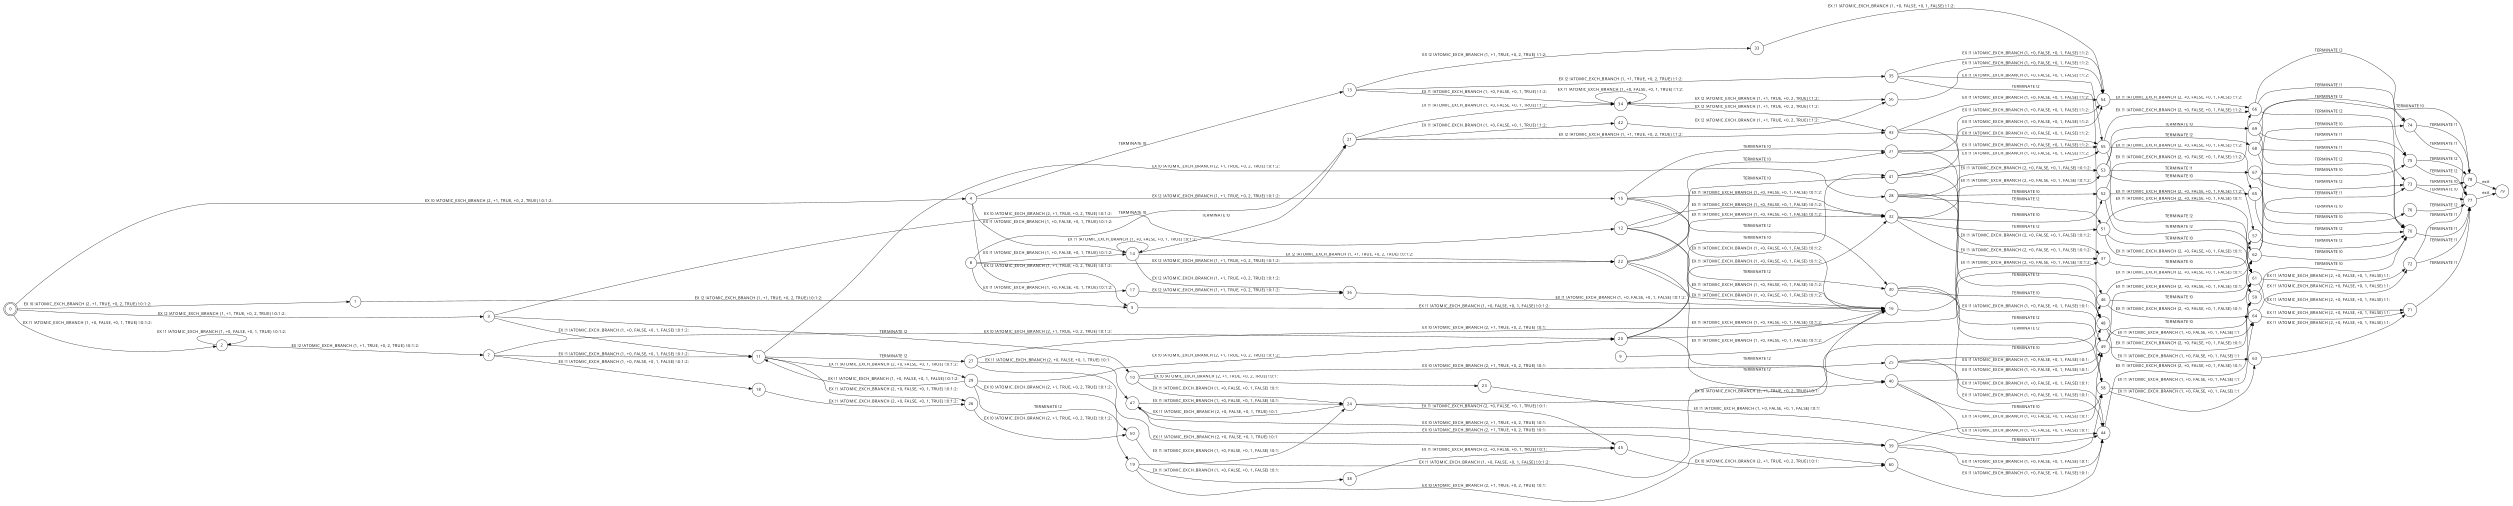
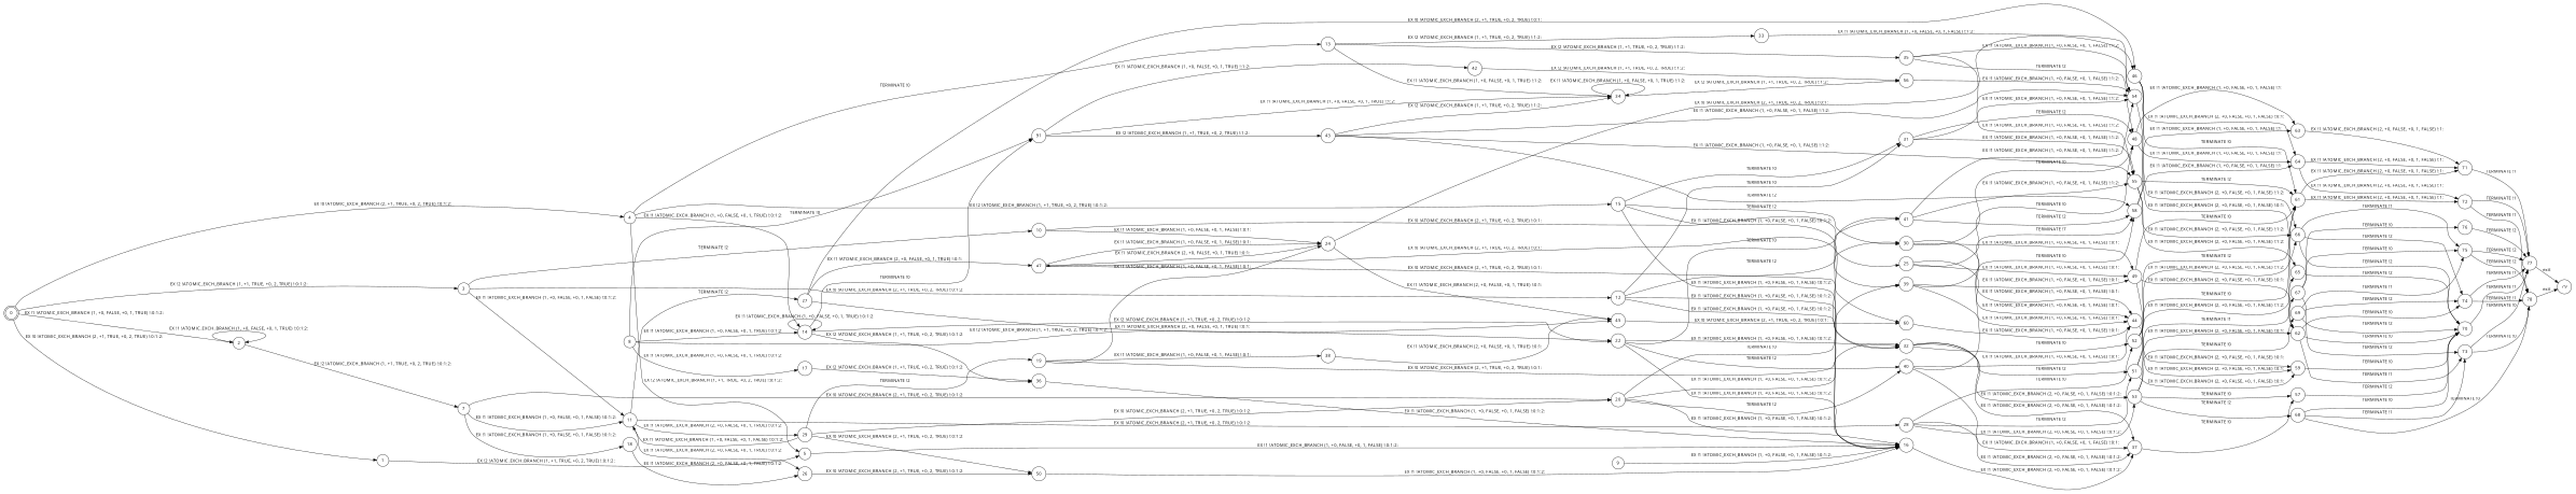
  digraph {
    fontname="Open Sans"
    rankdir=LR
    node [fontname="Open Sans" shape=circle]
    edge [fontname="Open Sans"]
    0 [peripheries=2]
    1
    2
    3
    4
    5
    7
    10
    11
    12
    13
    14
    15
    16
    18
    20
    8
    17
-   21
+   21 [label=91]
    22
    9
-   23
    24
    25
    26
    27
    28
    29
    30
    31
    32
    33
    34
    35
    36
    37
    19
    38
    39
    40
    41
    42
    43
    44
    45
    46
    47
    48
    49
    50
    51
    52
    53
    54
    55
    56
    57
    58
    59
    60
    61
    62
    64
    63
    65
    66
    67
    68
    69
    70
    71
    72
    73
    74
    75
    76
    78
    77
    79
    0 -> 1 [label="EX !0 !ATOMIC_EXCH_BRANCH (2, +1, TRUE, +0, 2, TRUE) !:0:1:2:"]
    0 -> 2 [label="EX !1 !ATOMIC_EXCH_BRANCH (1, +0, FALSE, +0, 1, TRUE) !:0:1:2:"]
    0 -> 3 [label="EX !2 !ATOMIC_EXCH_BRANCH (1, +1, TRUE, +0, 2, TRUE) !:0:1:2:"]
    0 -> 4 [label="EX !0 !ATOMIC_EXCH_BRANCH (2, +1, TRUE, +0, 2, TRUE) !:0:1:2:"]
    1 -> 5 [label="EX !2 !ATOMIC_EXCH_BRANCH (1, +1, TRUE, +0, 2, TRUE) !:0:1:2:"]
    2 -> 2 [label="EX !1 !ATOMIC_EXCH_BRANCH (1, +0, FALSE, +0, 1, TRUE) !:0:1:2:"]
    2 -> 7 [label="EX !2 !ATOMIC_EXCH_BRANCH (1, +1, TRUE, +0, 2, TRUE) !:0:1:2:"]
    3 -> 10 [label="TERMINATE !2"]
    3 -> 11 [label="EX !1 !ATOMIC_EXCH_BRANCH (1, +0, FALSE, +0, 1, FALSE) !:0:1:2:"]
    3 -> 12 [label="EX !0 !ATOMIC_EXCH_BRANCH (2, +1, TRUE, +0, 2, TRUE) !:0:1:2:"]
    4 -> 5 [label="EX !2 !ATOMIC_EXCH_BRANCH (1, +1, TRUE, +0, 2, TRUE) !:0:1:2:"]
    4 -> 13 [label="TERMINATE !0"]
    4 -> 14 [label="EX !1 !ATOMIC_EXCH_BRANCH (1, +0, FALSE, +0, 1, TRUE) !:0:1:2:"]
    4 -> 15 [label="EX !2 !ATOMIC_EXCH_BRANCH (1, +1, TRUE, +0, 2, TRUE) !:0:1:2:"]
    5 -> 16 [label="EX !1 !ATOMIC_EXCH_BRANCH (1, +0, FALSE, +0, 1, FALSE) !:0:1:2:"]
    7 -> 11 [label="EX !1 !ATOMIC_EXCH_BRANCH (1, +0, FALSE, +0, 1, FALSE) !:0:1:2:"]
    7 -> 18 [label="EX !1 !ATOMIC_EXCH_BRANCH (1, +0, FALSE, +0, 1, FALSE) !:0:1:2:"]
    7 -> 20 [label="EX !0 !ATOMIC_EXCH_BRANCH (2, +1, TRUE, +0, 2, TRUE) !:0:1:2:"]
-   10 -> 23 [label="EX !0 !ATOMIC_EXCH_BRANCH (2, +1, TRUE, +0, 2, TRUE) !:0:1:"]
    10 -> 24 [label="EX !1 !ATOMIC_EXCH_BRANCH (1, +0, FALSE, +0, 1, FALSE) !:0:1:"]
    10 -> 25 [label="EX !0 !ATOMIC_EXCH_BRANCH (2, +1, TRUE, +0, 2, TRUE) !:0:1:"]
    11 -> 26 [label="EX !1 !ATOMIC_EXCH_BRANCH (2, +0, FALSE, +0, 1, TRUE) !:0:1:2:"]
    11 -> 27 [label="TERMINATE !2"]
    11 -> 28 [label="EX !0 !ATOMIC_EXCH_BRANCH (2, +1, TRUE, +0, 2, TRUE) !:0:1:2:"]
    11 -> 29 [label="EX !1 !ATOMIC_EXCH_BRANCH (2, +0, FALSE, +0, 1, TRUE) !:0:1:2:"]
    12 -> 16 [label="EX !1 !ATOMIC_EXCH_BRANCH (1, +0, FALSE, +0, 1, FALSE) !:0:1:2:"]
    12 -> 30 [label="TERMINATE !2"]
    12 -> 31 [label="TERMINATE !0"]
    12 -> 32 [label="EX !1 !ATOMIC_EXCH_BRANCH (1, +0, FALSE, +0, 1, FALSE) !:0:1:2:"]
    13 -> 33 [label="EX !2 !ATOMIC_EXCH_BRANCH (1, +1, TRUE, +0, 2, TRUE) !:1:2:"]
    13 -> 34 [label="EX !1 !ATOMIC_EXCH_BRANCH (1, +0, FALSE, +0, 1, TRUE) !:1:2:"]
    13 -> 35 [label="EX !2 !ATOMIC_EXCH_BRANCH (1, +1, TRUE, +0, 2, TRUE) !:1:2:"]
    14 -> 14 [label="EX !1 !ATOMIC_EXCH_BRANCH (1, +0, FALSE, +0, 1, TRUE) !:0:1:2:"]
    14 -> 21 [label="TERMINATE !0"]
    14 -> 22 [label="EX !2 !ATOMIC_EXCH_BRANCH (1, +1, TRUE, +0, 2, TRUE) !:0:1:2:"]
    14 -> 36 [label="EX !2 !ATOMIC_EXCH_BRANCH (1, +1, TRUE, +0, 2, TRUE) !:0:1:2:"]
    15 -> 16 [label="EX !1 !ATOMIC_EXCH_BRANCH (1, +0, FALSE, +0, 1, FALSE) !:0:1:2:"]
    15 -> 30 [label="TERMINATE !2"]
    15 -> 31 [label="TERMINATE !0"]
    15 -> 32 [label="EX !1 !ATOMIC_EXCH_BRANCH (1, +0, FALSE, +0, 1, FALSE) !:0:1:2:"]
    16 -> 37 [label="EX !1 !ATOMIC_EXCH_BRANCH (2, +0, FALSE, +0, 1, FALSE) !:0:1:2:"]
    18 -> 26 [label="EX !1 !ATOMIC_EXCH_BRANCH (2, +0, FALSE, +0, 1, TRUE) !:0:1:2:"]
    20 -> 16 [label="EX !1 !ATOMIC_EXCH_BRANCH (1, +0, FALSE, +0, 1, FALSE) !:0:1:2:"]
    20 -> 32 [label="EX !1 !ATOMIC_EXCH_BRANCH (1, +0, FALSE, +0, 1, FALSE) !:0:1:2:"]
    20 -> 40 [label="TERMINATE !2"]
    20 -> 41 [label="TERMINATE !0"]
    8 -> 14 [label="EX !1 !ATOMIC_EXCH_BRANCH (1, +0, FALSE, +0, 1, TRUE) !:0:1:2:"]
    8 -> 17 [label="EX !1 !ATOMIC_EXCH_BRANCH (1, +0, FALSE, +0, 1, TRUE) !:0:1:2:"]
    8 -> 21 [label="TERMINATE !0"]
    8 -> 22 [label="EX !2 !ATOMIC_EXCH_BRANCH (1, +1, TRUE, +0, 2, TRUE) !:0:1:2:"]
    17 -> 36 [label="EX !2 !ATOMIC_EXCH_BRANCH (1, +1, TRUE, +0, 2, TRUE) !:0:1:2:"]
    21 -> 34 [label="EX !1 !ATOMIC_EXCH_BRANCH (1, +0, FALSE, +0, 1, TRUE) !:1:2:"]
    21 -> 42 [label="EX !1 !ATOMIC_EXCH_BRANCH (1, +0, FALSE, +0, 1, TRUE) !:1:2:"]
    21 -> 43 [label="EX !2 !ATOMIC_EXCH_BRANCH (1, +1, TRUE, +0, 2, TRUE) !:1:2:"]
    22 -> 16 [label="EX !1 !ATOMIC_EXCH_BRANCH (1, +0, FALSE, +0, 1, FALSE) !:0:1:2:"]
    22 -> 32 [label="EX !1 !ATOMIC_EXCH_BRANCH (1, +0, FALSE, +0, 1, FALSE) !:0:1:2:"]
    22 -> 40 [label="TERMINATE !2"]
    22 -> 41 [label="TERMINATE !0"]
    9 -> 16 [label="EX !1 !ATOMIC_EXCH_BRANCH (1, +0, FALSE, +0, 1, FALSE) !:0:1:2:"]
-   23 -> 44 [label="EX !1 !ATOMIC_EXCH_BRANCH (1, +0, FALSE, +0, 1, FALSE) !:0:1:"]
    24 -> 45 [label="EX !1 !ATOMIC_EXCH_BRANCH (2, +0, FALSE, +0, 1, TRUE) !:0:1:"]
    24 -> 46 [label="EX !0 !ATOMIC_EXCH_BRANCH (2, +1, TRUE, +0, 2, TRUE) !:0:1:"]
    24 -> 47 [label="EX !1 !ATOMIC_EXCH_BRANCH (2, +0, FALSE, +0, 1, TRUE) !:0:1:"]
    25 -> 44 [label="EX !1 !ATOMIC_EXCH_BRANCH (1, +0, FALSE, +0, 1, FALSE) !:0:1:"]
    25 -> 48 [label="TERMINATE !0"]
    25 -> 49 [label="EX !1 !ATOMIC_EXCH_BRANCH (1, +0, FALSE, +0, 1, FALSE) !:0:1:"]
    26 -> 50 [label="EX !0 !ATOMIC_EXCH_BRANCH (2, +1, TRUE, +0, 2, TRUE) !:0:1:2:"]
    27 -> 45 [label="EX !1 !ATOMIC_EXCH_BRANCH (2, +0, FALSE, +0, 1, TRUE) !:0:1:"]
    27 -> 46 [label="EX !0 !ATOMIC_EXCH_BRANCH (2, +1, TRUE, +0, 2, TRUE) !:0:1:"]
    27 -> 47 [label="EX !1 !ATOMIC_EXCH_BRANCH (2, +0, FALSE, +0, 1, TRUE) !:0:1:"]
    28 -> 37 [label="EX !1 !ATOMIC_EXCH_BRANCH (2, +0, FALSE, +0, 1, FALSE) !:0:1:2:"]
    28 -> 51 [label="TERMINATE !2"]
    28 -> 52 [label="TERMINATE !0"]
    28 -> 53 [label="EX !1 !ATOMIC_EXCH_BRANCH (2, +0, FALSE, +0, 1, FALSE) !:0:1:2:"]
    29 -> 11 [label="EX !1 !ATOMIC_EXCH_BRANCH (1, +0, FALSE, +0, 1, FALSE) !:0:1:2:"]
    29 -> 20 [label="EX !0 !ATOMIC_EXCH_BRANCH (2, +1, TRUE, +0, 2, TRUE) !:0:1:2:"]
    29 -> 19 [label="TERMINATE !2"]
    29 -> 50 [label="EX !0 !ATOMIC_EXCH_BRANCH (2, +1, TRUE, +0, 2, TRUE) !:0:1:2:"]
    30 -> 44 [label="EX !1 !ATOMIC_EXCH_BRANCH (1, +0, FALSE, +0, 1, FALSE) !:0:1:"]
    30 -> 48 [label="TERMINATE !0"]
    30 -> 49 [label="EX !1 !ATOMIC_EXCH_BRANCH (1, +0, FALSE, +0, 1, FALSE) !:0:1:"]
    31 -> 48 [label="TERMINATE !2"]
    31 -> 54 [label="EX !1 !ATOMIC_EXCH_BRANCH (1, +0, FALSE, +0, 1, FALSE) !:1:2:"]
    31 -> 55 [label="EX !1 !ATOMIC_EXCH_BRANCH (1, +0, FALSE, +0, 1, FALSE) !:1:2:"]
    32 -> 37 [label="EX !1 !ATOMIC_EXCH_BRANCH (2, +0, FALSE, +0, 1, FALSE) !:0:1:2:"]
    32 -> 51 [label="TERMINATE !2"]
    32 -> 52 [label="TERMINATE !0"]
    32 -> 53 [label="EX !1 !ATOMIC_EXCH_BRANCH (2, +0, FALSE, +0, 1, FALSE) !:0:1:2:"]
    33 -> 54 [label="EX !1 !ATOMIC_EXCH_BRANCH (1, +0, FALSE, +0, 1, FALSE) !:1:2:"]
    34 -> 34 [label="EX !1 !ATOMIC_EXCH_BRANCH (1, +0, FALSE, +0, 1, TRUE) !:1:2:"]
-   34 -> 43 [label="EX !2 !ATOMIC_EXCH_BRANCH (1, +1, TRUE, +0, 2, TRUE) !:1:2:"]
+   43 -> 34 [label="EX !2 !ATOMIC_EXCH_BRANCH (1, +1, TRUE, +0, 2, TRUE) !:1:2:"]
    34 -> 56 [label="EX !2 !ATOMIC_EXCH_BRANCH (1, +1, TRUE, +0, 2, TRUE) !:1:2:"]
    35 -> 48 [label="TERMINATE !2"]
    35 -> 54 [label="EX !1 !ATOMIC_EXCH_BRANCH (1, +0, FALSE, +0, 1, FALSE) !:1:2:"]
    35 -> 55 [label="EX !1 !ATOMIC_EXCH_BRANCH (1, +0, FALSE, +0, 1, FALSE) !:1:2:"]
    36 -> 16 [label="EX !1 !ATOMIC_EXCH_BRANCH (1, +0, FALSE, +0, 1, FALSE) !:0:1:2:"]
    37 -> 57 [label="TERMINATE !0"]
    19 -> 24 [label="EX !1 !ATOMIC_EXCH_BRANCH (1, +0, FALSE, +0, 1, FALSE) !:0:1:"]
    19 -> 38 [label="EX !1 !ATOMIC_EXCH_BRANCH (1, +0, FALSE, +0, 1, FALSE) !:0:1:"]
    19 -> 39 [label="EX !0 !ATOMIC_EXCH_BRANCH (2, +1, TRUE, +0, 2, TRUE) !:0:1:"]
    38 -> 45 [label="EX !1 !ATOMIC_EXCH_BRANCH (2, +0, FALSE, +0, 1, TRUE) !:0:1:"]
    39 -> 44 [label="EX !1 !ATOMIC_EXCH_BRANCH (1, +0, FALSE, +0, 1, FALSE) !:0:1:"]
    39 -> 49 [label="EX !1 !ATOMIC_EXCH_BRANCH (1, +0, FALSE, +0, 1, FALSE) !:0:1:"]
    39 -> 58 [label="TERMINATE !7"]
    40 -> 44 [label="EX !1 !ATOMIC_EXCH_BRANCH (1, +0, FALSE, +0, 1, FALSE) !:0:1:"]
-   40 -> 49 [label="EX !1 !ATOMIC_EXCH_BRANCH (1, +0, FALSE, +0, 1, FALSE) !:0:1:"]
+   40 -> 37 [label="EX !1 !ATOMIC_EXCH_BRANCH (1, +0, FALSE, +0, 1, FALSE) !:0:1:"]
    40 -> 58 [label="TERMINATE !0"]
    41 -> 54 [label="EX !1 !ATOMIC_EXCH_BRANCH (1, +0, FALSE, +0, 1, FALSE) !:1:2:"]
    41 -> 55 [label="EX !1 !ATOMIC_EXCH_BRANCH (1, +0, FALSE, +0, 1, FALSE) !:1:2:"]
    41 -> 58 [label="TERMINATE !2"]
    42 -> 56 [label="EX !2 !ATOMIC_EXCH_BRANCH (1, +1, TRUE, +0, 2, TRUE) !:1:2:"]
    43 -> 54 [label="EX !1 !ATOMIC_EXCH_BRANCH (1, +0, FALSE, +0, 1, FALSE) !:1:2:"]
    43 -> 55 [label="EX !1 !ATOMIC_EXCH_BRANCH (1, +0, FALSE, +0, 1, FALSE) !:1:2:"]
    43 -> 58 [label="TERMINATE !2"]
    44 -> 59 [label="EX !1 !ATOMIC_EXCH_BRANCH (2, +0, FALSE, +0, 1, FALSE) !:0:1:"]
    45 -> 60 [label="EX !0 !ATOMIC_EXCH_BRANCH (2, +1, TRUE, +0, 2, TRUE) !:0:1:"]
    46 -> 61 [label="TERMINATE !0"]
    46 -> 62 [label="EX !1 !ATOMIC_EXCH_BRANCH (2, +0, FALSE, +0, 1, FALSE) !:0:1:"]
    46 -> 64 [label="EX !1 !ATOMIC_EXCH_BRANCH (2, +0, FALSE, +0, 1, FALSE) !:0:1:"]
    47 -> 24 [label="EX !1 !ATOMIC_EXCH_BRANCH (1, +0, FALSE, +0, 1, FALSE) !:0:1:"]
    47 -> 39 [label="EX !0 !ATOMIC_EXCH_BRANCH (2, +1, TRUE, +0, 2, TRUE) !:0:1:"]
    47 -> 60 [label="EX !0 !ATOMIC_EXCH_BRANCH (2, +1, TRUE, +0, 2, TRUE) !:0:1:"]
    48 -> 64 [label="EX !1 !ATOMIC_EXCH_BRANCH (1, +0, FALSE, +0, 1, FALSE) !:1:"]
    48 -> 63 [label="EX !1 !ATOMIC_EXCH_BRANCH (1, +0, FALSE, +0, 1, FALSE) !:1:"]
    49 -> 59 [label="EX !1 !ATOMIC_EXCH_BRANCH (2, +0, FALSE, +0, 1, FALSE) !:0:1:"]
    49 -> 61 [label="TERMINATE !0"]
    49 -> 62 [label="EX !1 !ATOMIC_EXCH_BRANCH (2, +0, FALSE, +0, 1, FALSE) !:0:1:"]
    50 -> 16 [label="EX !1 !ATOMIC_EXCH_BRANCH (1, +0, FALSE, +0, 1, FALSE) !:0:1:2:"]
    51 -> 59 [label="EX !1 !ATOMIC_EXCH_BRANCH (2, +0, FALSE, +0, 1, FALSE) !:0:1:"]
    51 -> 61 [label="TERMINATE !0"]
    51 -> 62 [label="EX !1 !ATOMIC_EXCH_BRANCH (2, +0, FALSE, +0, 1, FALSE) !:0:1:"]
    52 -> 61 [label="TERMINATE !2"]
    52 -> 65 [label="EX !1 !ATOMIC_EXCH_BRANCH (2, +0, FALSE, +0, 1, FALSE) !:1:2:"]
    52 -> 66 [label="EX !1 !ATOMIC_EXCH_BRANCH (2, +0, FALSE, +0, 1, FALSE) !:1:2:"]
    53 -> 57 [label="TERMINATE !0"]
    53 -> 67 [label="TERMINATE !1"]
    53 -> 68 [label="TERMINATE !2"]
    53 -> 69 [label="TERMINATE !0"]
    54 -> 66 [label="EX !1 !ATOMIC_EXCH_BRANCH (2, +0, FALSE, +0, 1, FALSE) !:1:2:"]
    55 -> 61 [label="TERMINATE !2"]
    55 -> 65 [label="EX !1 !ATOMIC_EXCH_BRANCH (2, +0, FALSE, +0, 1, FALSE) !:1:2:"]
    55 -> 66 [label="EX !1 !ATOMIC_EXCH_BRANCH (2, +0, FALSE, +0, 1, FALSE) !:1:2:"]
    56 -> 54 [label="EX !1 !ATOMIC_EXCH_BRANCH (1, +0, FALSE, +0, 1, FALSE) !:1:2:"]
    57 -> 70 [label="TERMINATE !2"]
    58 -> 64 [label="EX !1 !ATOMIC_EXCH_BRANCH (1, +0, FALSE, +0, 1, FALSE) !:1:"]
    58 -> 63 [label="EX !1 !ATOMIC_EXCH_BRANCH (1, +0, FALSE, +0, 1, FALSE) !:1:"]
    59 -> 70 [label="TERMINATE !0"]
    60 -> 44 [label="EX !1 !ATOMIC_EXCH_BRANCH (1, +0, FALSE, +0, 1, FALSE) !:0:1:"]
    61 -> 71 [label="EX !1 !ATOMIC_EXCH_BRANCH (2, +0, FALSE, +0, 1, FALSE) !:1:"]
    61 -> 72 [label="EX !1 !ATOMIC_EXCH_BRANCH (2, +0, FALSE, +0, 1, FALSE) !:1:"]
    62 -> 70 [label="TERMINATE !0"]
    62 -> 73 [label="TERMINATE !1"]
    62 -> 74 [label="TERMINATE !0"]
    64 -> 71 [label="EX !1 !ATOMIC_EXCH_BRANCH (2, +0, FALSE, +0, 1, FALSE) !:1:"]
    64 -> 72 [label="EX !1 !ATOMIC_EXCH_BRANCH (2, +0, FALSE, +0, 1, FALSE) !:1:"]
    63 -> 71 [label="EX !1 !ATOMIC_EXCH_BRANCH (2, +0, FALSE, +0, 1, FALSE) !:1:"]
    65 -> 70 [label="TERMINATE !2"]
    66 -> 70 [label="TERMINATE !2"]
    66 -> 74 [label="TERMINATE !2"]
    66 -> 75 [label="TERMINATE !1"]
    67 -> 73 [label="TERMINATE !2"]
    67 -> 75 [label="TERMINATE !0"]
    67 -> 76 [label="TERMINATE !0"]
    68 -> 70 [label="TERMINATE !0"]
    68 -> 73 [label="TERMINATE !1"]
    68 -> 78 [label="TERMINATE !0"]
    69 -> 70 [label="TERMINATE !2"]
    69 -> 74 [label="TERMINATE !2"]
    69 -> 75 [label="TERMINATE !1"]
    70 -> 77 [label="TERMINATE !1"]
    71 -> 77 [label="TERMINATE !1"]
    72 -> 78 [label="TERMINATE !1"]
    72 -> 77 [label="TERMINATE !1"]
    73 -> 78 [label="TERMINATE !0"]
    73 -> 77 [label="TERMINATE !0"]
    74 -> 78 [label="TERMINATE !1"]
    74 -> 77 [label="TERMINATE !1"]
    75 -> 78 [label="TERMINATE !2"]
    75 -> 77 [label="TERMINATE !2"]
    76 -> 77 [label="TERMINATE !2"]
    78 -> 79 [label=exit]
    77 -> 79 [label=exit]
  }
